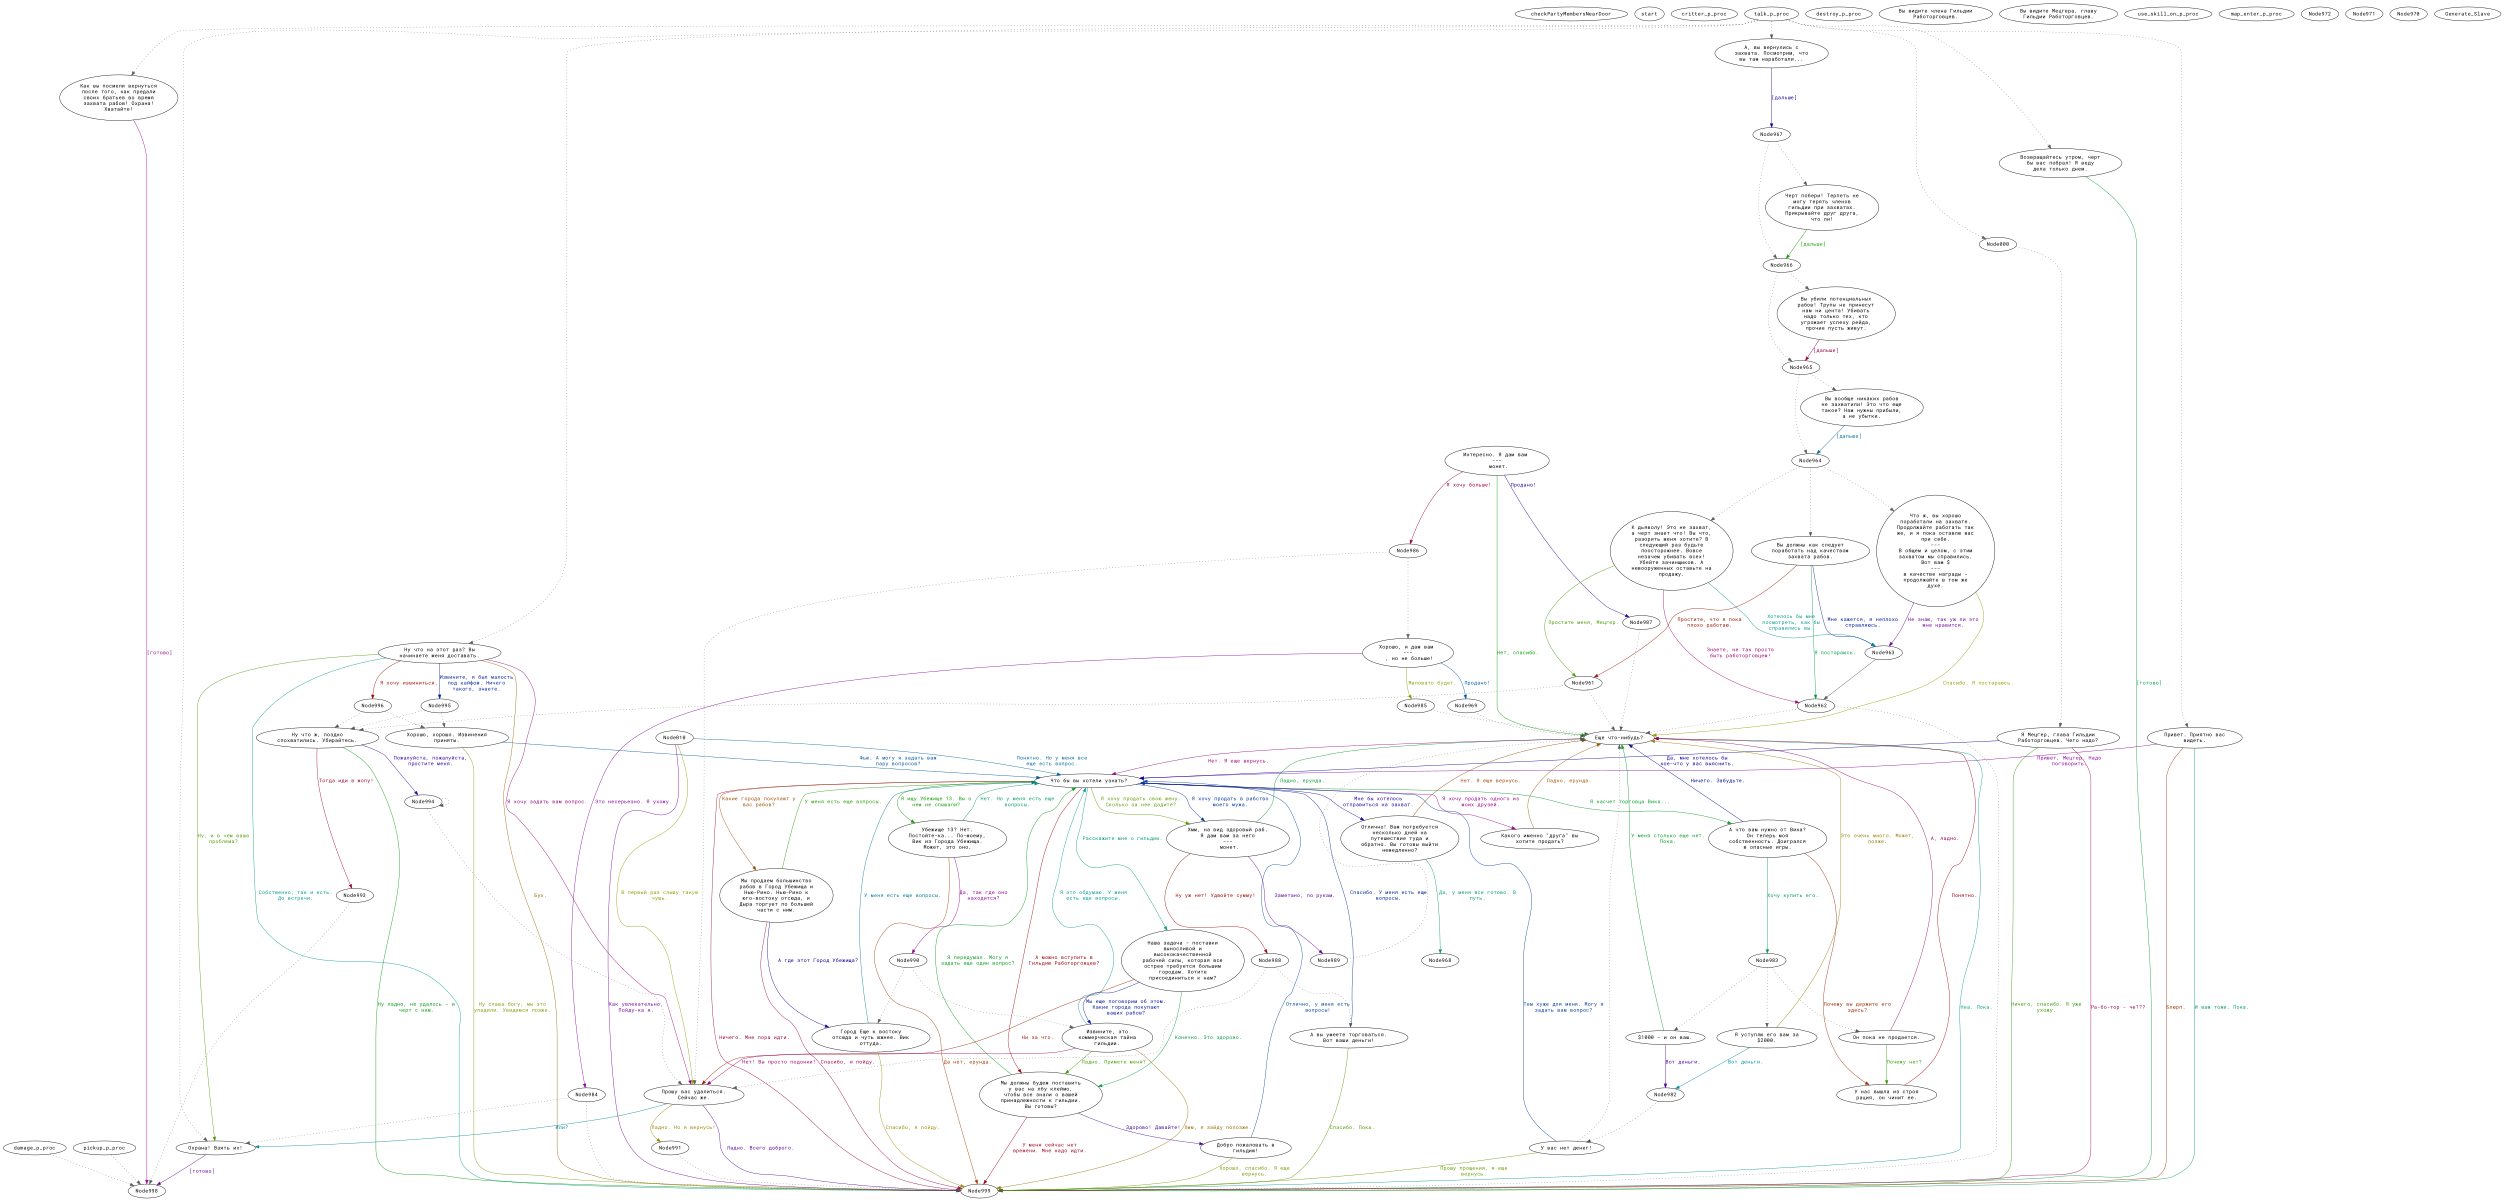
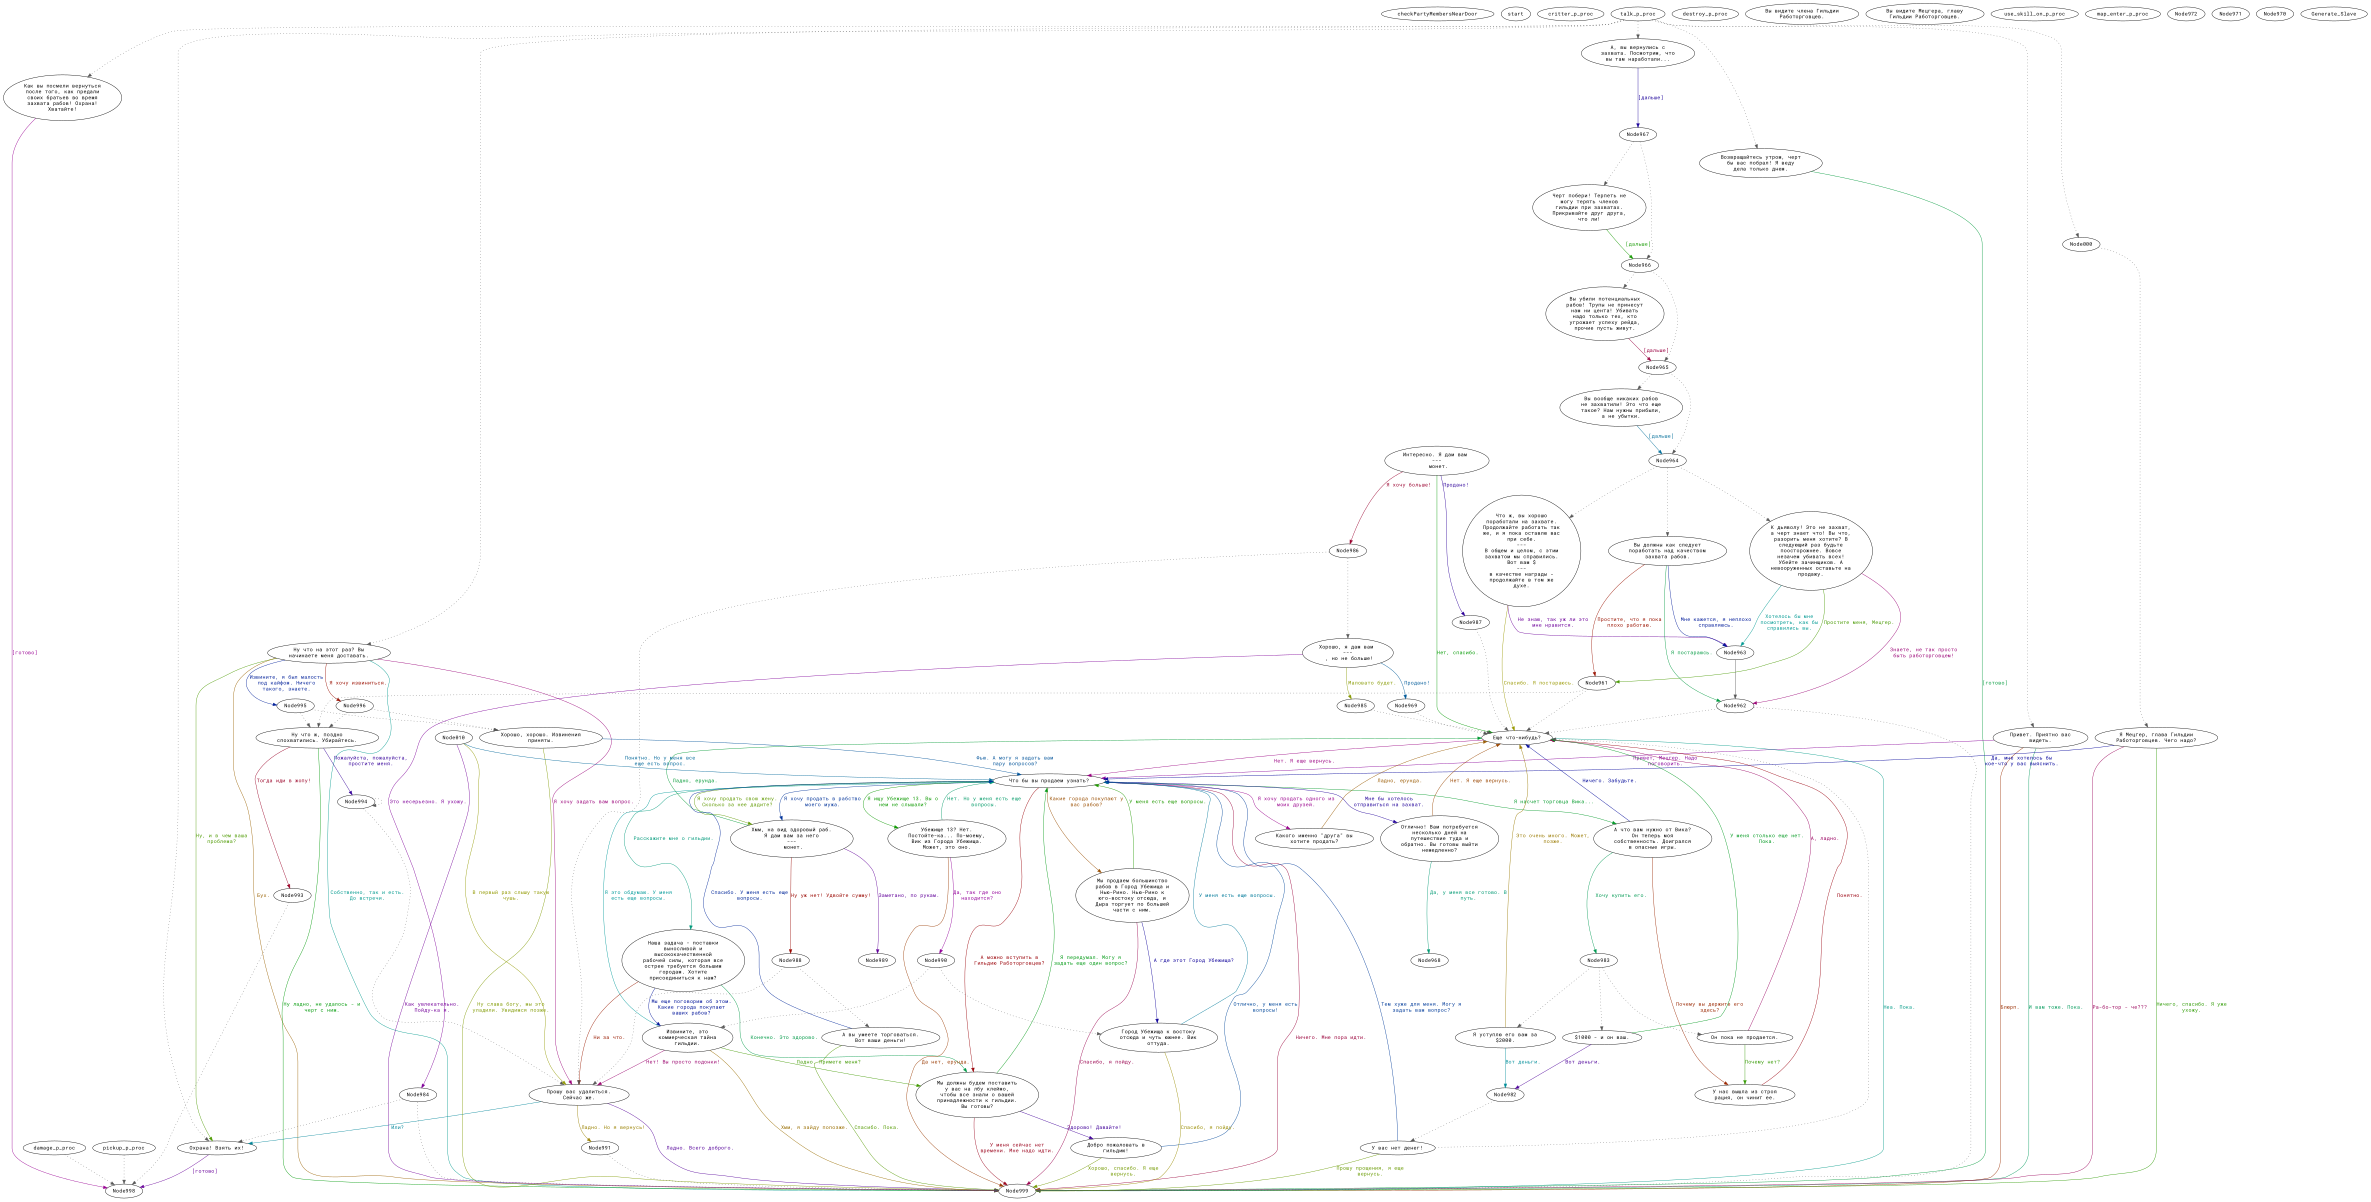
  digraph {
    fontname="Roboto Mono"
    node [color="#000000" fillcolor="#FFFFFF" fontname="Roboto Mono" style=filled]
    edge [color="#555555" fontname="Roboto Mono"]
    checkPartyMembersNearDoor
    start
    critter_p_proc
    pickup_p_proc
    Node998
    n6 [label="Охрана! Взять их!"]
    talk_p_proc
    n8 [label="Как вы посмели вернуться\nпосле того, как предали\nсвоих братьев во время\nзахвата рабов! Охрана!\nХватайте!"]
    n9 [label="А, вы вернулись с\nзахвата. Посмотрим, что\nвы там наработали..."]
    n10 [label="Возвращайтесь утром, черт\nбы вас побрал! Я веду\nдела только днем."]
    n11 [label="Ну что на этот раз? Вы\nначинаете меня доставать."]
    n12 [label="Привет. Приятно вас\nвидеть."]
    Node000
    Node967
    Node999
    Node996
    Node995
    n18 [label="Прошу вас удалиться.\nСейчас же."]
-   n19 [label="Что бы вы хотели узнать?"]
+   n19 [label="Что бы вы продаем узнать?"]
    n20 [label="Я Мецгер, глава Гильдии\nРаботорговцев. Чего надо?"]
    n21 [label="Черт побери! Терпеть не\nмогу терять членов\nгильдии при захватах.\nПрикрывайте друг друга,\nчто ли!"]
    Node966
    n23 [label="Ну что ж, поздно\nспохватились. Убирайтесь."]
    n24 [label="Хорошо, хорошо. Извинения\nприняты."]
    Node991
    n26 [label="А что вам нужно от Вика?\nОн теперь моя\nсобственность. Доигрался\nв опасные игры."]
    n27 [label="Мы должны будем поставить\nу вас на лбу клеймо,\nчтобы все знали о вашей\nпринадлежности к гильдии.\nВы готовы?"]
    n28 [label="Хмм, на вид здоровый раб.\nЯ дам вам за него\n---\n монет."]
    n29 [label="Какого именно \"друга\" вы\nхотите продать?"]
    n30 [label="Наша задача - поставки\nвыносливой и\nвысококачественной\nрабочей силы, которая все\nострее требуется большим\nгородам. Хотите\nприсоединиться к нам?"]
    n31 [label="Мы продаем большинство\nрабов в Город Убежища и\nНью-Рино. Нью-Рино к\nюго-востоку отсюда, и\nДыра торгует по большей\nчасти с ним."]
    n32 [label="Отлично! Вам потребуется\nнесколько дней на\nпутешествие туда и\nобратно. Вы готовы выйти\nнемедленно?"]
    n33 [label="Убежище 13? Нет.\nПостойте-ка... По-моему,\nВик из Города Убежища.\nМожет, это оно."]
    destroy_p_proc
    n35 [label="Вы видите члена Гильдии\nРаботорговцев."]
    n36 [label="Вы видите Мецгера, главу\nГильдии Работорговцев."]
    use_skill_on_p_proc
    damage_p_proc
    map_enter_p_proc
    Node994
    Node993
    n42 [label="Еще что-нибудь?"]
    Node983
    n44 [label="У нас вышла из строя\nрация, он чинит ее."]
    n45 [label="Добро пожаловать в\nгильдию!"]
    Node989
    Node988
    n48 [label="Извините, это\nкоммерческая тайна\nгильдии."]
-   n49 [label="Город Еще к востоку\nотсюда и чуть южнее. Вик\nоттуда."]
+   n49 [label="Город Убежища к востоку\nотсюда и чуть южнее. Вик\nоттуда."]
    Node968
    Node990
    n52 [label="Он пока не продается."]
    n53 [label="Я уступлю его вам за\n$2000."]
    n54 [label="$1000 - и он ваш."]
    n55 [label="А вы умеете торговаться.\nВот ваши деньги!"]
    Node010
    n57 [label="Интересно. Я дам вам \n---\n монет."]
    Node987
    Node986
    n60 [label="Хорошо, я дам вам \n---\n , но не больше!"]
    Node969
    Node985
    Node984
    Node982
    n65 [label="У вас нет денег!"]
    n66 [label="Вы убили потенциальных\nрабов! Трупы не принесут\nнам ни цента! Убивать\nнадо только тех, кто\nугрожает успеху рейда,\nпрочие пусть живут."]
    Node965
    n68 [label="Вы вообще никаких рабов\nне захватили! Это что еще\nтакое? Нам нужны прибыли,\nа не убытки."]
    Node964
    n70 [label="Что ж, вы хорошо\nпоработали на захвате.\nПродолжайте работать так\nже, и я пока оставлю вас\nпри себе.\n---\nВ общем и целом, с этим\nзахватом мы справились.\nВот вам $\n---\nв качестве награды -\nпродолжайте в том же\nдухе."]
    n71 [label="Вы должны как следует\nпоработать над качеством\nзахвата рабов."]
    n72 [label="К дьяволу! Это не захват,\nа черт знает что! Вы что,\nразорить меня хотите? В\nследующий раз будьте\nпоосторожнее. Вовсе\nнезачем убивать всех!\nУбейте зачинщиков. А\nневооруженных оставьте на\nпродажу."]
    Node963
    Node962
    Node961
    Node972
    Node971
    Node970
    Generate_Slave
    pickup_p_proc -> Node998 [style=dotted]
    n6 -> Node998 [color="#670099" fontcolor="#670099" label="[готово]"]
    talk_p_proc -> n6 [style=dotted]
    talk_p_proc -> n8 [style=dotted]
    talk_p_proc -> n9 [style=dotted]
    talk_p_proc -> n10 [style=dotted]
    talk_p_proc -> n11 [style=dotted]
    talk_p_proc -> n12 [style=dotted]
    talk_p_proc -> Node000 [style=dotted]
    n8 -> Node998 [color="#990093" fontcolor="#990093" label="[готово]"]
    n9 -> Node967 [color="#190099" fontcolor="#190099" label="[дальше]"]
    n10 -> Node999 [color="#00993A" fontcolor="#00993A" label="[готово]"]
    n11 -> n6 [color="#4C9900" fontcolor="#4C9900" label="Ну, и в чем ваша\nпроблема?"]
    n11 -> Node999 [color="#00998D" fontcolor="#00998D" label="Собственно, так и есть.\nДо встречи."]
    n11 -> Node999 [color="#996000" fontcolor="#996000" label="Бух."]
    n11 -> Node996 [color="#990E00" fontcolor="#990E00" label="Я хочу извиниться."]
    n11 -> Node995 [color="#001F99" fontcolor="#001F99" label="Извините, я был малость\nпод кайфом. Ничего\nтакого, знаете."]
    n11 -> n18 [color="#990078" fontcolor="#990078" label="Я хочу задать вам вопрос."]
    n12 -> Node999 [color="#00995A" fontcolor="#00995A" label="И вам тоже. Пока."]
    n12 -> Node999 [color="#992D00" fontcolor="#992D00" label="Блюрп."]
    n12 -> n19 [color="#870099" fontcolor="#870099" label="Привет, Мецгер. Надо\nпоговорить."]
    Node000 -> n20 [style=dotted]
    Node967 -> n21 [style=dotted]
    Node967 -> Node966 [style=dotted]
    Node996 -> n23 [style=dotted]
    Node996 -> n24 [style=dotted]
    Node995 -> n23 [style=dotted]
    Node995 -> n24 [style=dotted]
    n18 -> n6 [color="#008599" fontcolor="#008599" label="Или?"]
    n18 -> Node999 [color="#530099" fontcolor="#530099" label="Ладно. Всего доброго."]
    n18 -> Node991 [color="#998000" fontcolor="#998000" label="Ладно. Но я вернусь!"]
    n19 -> Node999 [color="#990039" fontcolor="#990039" label="Ничего. Мне пора идти."]
    n19 -> n26 [color="#009927" fontcolor="#009927" label="Я насчет торговца Вика..."]
    n19 -> n27 [color="#990006" fontcolor="#990006" label="А можно вступить в\nГильдию Работорговцев?"]
    n19 -> n28 [color="#003299" fontcolor="#003299" label="Я хочу продать в рабство\nмоего мужа."]
    n19 -> n28 [color="#5F9900" fontcolor="#5F9900" label="Я хочу продать свою жену.\nСколько за нее дадите?"]
    n19 -> n29 [color="#99008C" fontcolor="#99008C" label="Я хочу продать одного из\nмоих друзей."]
    n19 -> n30 [color="#00997A" fontcolor="#00997A" label="Расскажите мне о гильдии."]
    n19 -> n31 [color="#994D00" fontcolor="#994D00" label="Какие города покупают у\nвас рабов?"]
    n19 -> n32 [color="#200099" fontcolor="#200099" label="Мне бы хотелось\nотправиться на захват."]
    n19 -> n33 [color="#0C9900" fontcolor="#0C9900" label="Я ищу Убежище 13. Вы о\nнем не слышали?"]
    n20 -> Node999 [color="#2C9900" fontcolor="#2C9900" label="Ничего, спасибо. Я уже\nухожу."]
    n20 -> Node999 [color="#990059" fontcolor="#990059" label="Ра-бо-тор - че???"]
    n20 -> n19 [color="#010099" fontcolor="#010099" label="Да, мне хотелось бы\nкое-что у вас выяснить."]
    n21 -> Node966 [color="#149900" fontcolor="#149900" label="[дальше]"]
    Node966 -> n66 [style=dotted]
    Node966 -> Node965 [style=dotted]
    n23 -> Node999 [color="#009907" fontcolor="#009907" label="Ну ладно, не удалось - и\nчерт с ним."]
    n23 -> Node994 [color="#340099" fontcolor="#340099" label="Пожалуйста, пожалуйста,\nпростите меня."]
    n23 -> Node993 [color="#990025" fontcolor="#990025" label="Тогда иди в жопу!"]
    n24 -> Node999 [color="#7F9900" fontcolor="#7F9900" label="Ну слава богу, мы это\nуладили. Увидимся позже."]
    n24 -> n19 [color="#005299" fontcolor="#005299" label="Фью. А могу я задать вам\nпару вопросов?"]
    Node991 -> Node999 [style=dotted]
    n26 -> n42 [color="#000799" fontcolor="#000799" label="Ничего. Забудьте."]
    n26 -> Node983 [color="#009952" fontcolor="#009952" label="Хочу купить его."]
    n26 -> n44 [color="#992600" fontcolor="#992600" label="Почему вы держите его\nздесь?"]
    n27 -> Node999 [color="#990019" fontcolor="#990019" label="У меня сейчас нет\nвремени. Мне надо идти."]
    n27 -> n19 [color="#009913" fontcolor="#009913" label="Я передумал. Могу я\nзадать еще один вопрос?"]
    n27 -> n45 [color="#400099" fontcolor="#400099" label="Здорово! Давайте!"]
    n28 -> n42 [color="#009933" fontcolor="#009933" label="Ладно, ерунда."]
    n28 -> Node989 [color="#600099" fontcolor="#600099" label="Заметано, по рукам."]
    n28 -> Node988 [color="#990600" fontcolor="#990600" label="Ну уж нет! Удвойте сумму!"]
    n29 -> n42 [color="#995900" fontcolor="#995900" label="Ладно, ерунда."]
    n30 -> n18 [color="#991A00" fontcolor="#991A00" label="Ни за что."]
    n30 -> n27 [color="#009946" fontcolor="#009946" label="Конечно. Это здорово."]
    n30 -> n48 [color="#001399" fontcolor="#001399" label="Мы еще поговорим об этом.\nКакие города покупают\nваших рабов?"]
    n31 -> Node999 [color="#99004D" fontcolor="#99004D" label="Спасибо, я пойду."]
    n31 -> n19 [color="#209900" fontcolor="#209900" label="У меня есть еще вопросы."]
    n31 -> n49 [color="#0D0099" fontcolor="#0D0099" label="А где этот Город Убежища?"]
    n32 -> n42 [color="#994500" fontcolor="#994500" label="Нет. Я еще вернусь."]
    n32 -> Node968 [color="#009972" fontcolor="#009972" label="Да, у меня все готово. В\nпуть."]
    n33 -> Node999 [color="#993900" fontcolor="#993900" label="Да нет, ерунда."]
    n33 -> n19 [color="#009966" fontcolor="#009966" label="Нет. Но у меня есть еще\nвопросы."]
    n33 -> Node990 [color="#930099" fontcolor="#930099" label="Да, так где оно\nнаходится?"]
    damage_p_proc -> Node998 [style=dotted]
    Node994 -> n18 [style=dotted]
    Node994 -> Node994 [style=dotted]
    Node993 -> Node998 [style=dotted]
    n42 -> Node999 [color="#009986" fontcolor="#009986" label="Неа. Пока."]
    n42 -> n19 [color="#990080" fontcolor="#990080" label="Нет. Я еще вернусь."]
    Node983 -> n52 [style=dotted]
    Node983 -> n53 [style=dotted]
    Node983 -> n54 [style=dotted]
    n44 -> n42 [color="#99000D" fontcolor="#99000D" label="Понятно."]
    n45 -> Node999 [color="#739900" fontcolor="#739900" label="Хорошо, спасибо. Я еще\nвернусь."]
    n45 -> n19 [color="#004699" fontcolor="#004699" label="Отлично, у меня есть\nвопросы!"]
-   Node989 -> n42 [style=dotted]
    Node988 -> n18 [style=dotted]
    Node988 -> n55 [style=dotted]
    n48 -> Node999 [color="#996D00" fontcolor="#996D00" label="Хмм, я зайду попозже."]
    n48 -> n18 [color="#99006C" fontcolor="#99006C" label="Нет! Вы просто подонки!"]
    n48 -> n19 [color="#009999" fontcolor="#009999" label="Я это обдумаю. У меня\nесть еще вопросы."]
    n48 -> n27 [color="#409900" fontcolor="#409900" label="Ладно. Примете меня?"]
    n49 -> Node999 [color="#998C00" fontcolor="#998C00" label="Спасибо, я пойду."]
    n49 -> n19 [color="#007999" fontcolor="#007999" label="У меня есть еще вопросы."]
    Node990 -> n48 [style=dotted]
    Node990 -> n49 [style=dotted]
    n52 -> n42 [color="#990060" fontcolor="#990060" label="А, ладно."]
    n52 -> n44 [color="#339900" fontcolor="#339900" label="Почему нет?"]
    n53 -> n42 [color="#997900" fontcolor="#997900" label="Это очень много. Может,\nпозже."]
    n53 -> Node982 [color="#008D99" fontcolor="#008D99" label="Вот деньги."]
    n54 -> n42 [color="#00991F" fontcolor="#00991F" label="У меня столько еще нет.\nПока."]
    n54 -> Node982 [color="#4C0099" fontcolor="#4C0099" label="Вот деньги."]
    n55 -> Node999 [color="#539900" fontcolor="#539900" label="Спасибо. Пока."]
    n55 -> n19 [color="#002699" fontcolor="#002699" label="Спасибо. У меня есть еще\nвопросы."]
    Node010 -> Node999 [color="#730099" fontcolor="#730099" label="Как увлекательно.\nПойду-ка я."]
    Node010 -> n18 [color="#929900" fontcolor="#929900" label="В первый раз слышу такую\nчушь."]
    Node010 -> n19 [color="#006699" fontcolor="#006699" label="Понятно. Но у меня все\nеще есть вопрос."]
    n57 -> n42 [color="#009900" fontcolor="#009900" label="Нет, спасибо."]
    n57 -> Node987 [color="#2C0099" fontcolor="#2C0099" label="Продано!"]
    n57 -> Node986 [color="#99002D" fontcolor="#99002D" label="Я хочу больше!"]
    Node987 -> n42 [style=dotted]
    Node986 -> n18 [style=dotted]
    Node986 -> n60 [style=dotted]
    n60 -> Node969 [color="#005A99" fontcolor="#005A99" label="Продано!"]
    n60 -> Node985 [color="#869900" fontcolor="#869900" label="Маловато будет."]
    n60 -> Node984 [color="#7F0099" fontcolor="#7F0099" label="Это несерьезно. Я ухожу."]
    Node969 -> n42 [style=dotted]
    Node985 -> n42 [style=dotted]
    Node984 -> n6 [style=dotted]
    Node984 -> Node999 [style=dotted]
    Node982 -> n65 [style=dotted]
    n65 -> Node999 [color="#679900" fontcolor="#679900" label="Прошу прощения, я еще\nвернусь."]
    n65 -> n19 [color="#003A99" fontcolor="#003A99" label="Тем хуже для меня. Могу я\nзадать вам вопрос?"]
    n65 -> n42 [style=dotted]
    n66 -> Node965 [color="#990040" fontcolor="#990040" label="[дальше]"]
    Node965 -> n68 [style=dotted]
    Node965 -> Node964 [style=dotted]
    n68 -> Node964 [color="#006D99" fontcolor="#006D99" label="[дальше]"]
    Node964 -> n70 [style=dotted]
    Node964 -> n71 [style=dotted]
    Node964 -> n72 [style=dotted]
    n70 -> n42 [color="#999800" fontcolor="#999800" label="Спасибо. Я постараюсь."]
    n70 -> Node963 [color="#6C0099" fontcolor="#6C0099" label="Не знаю, так уж ли это\nмне нравится."]
    n71 -> Node963 [color="#001A99" fontcolor="#001A99" label="Мне кажется, я неплохо\nсправляюсь."]
    n71 -> Node962 [color="#00993F" fontcolor="#00993F" label="Я постараюсь."]
    n71 -> Node961 [color="#991200" fontcolor="#991200" label="Простите, что я пока\nплохо работаю."]
    n72 -> Node963 [color="#009992" fontcolor="#009992" label="Хотелось бы мне\nпосмотреть, как бы\nсправились вы."]
    n72 -> Node962 [color="#990074" fontcolor="#990074" label="Знаете, не так просто\nбыть работорговцем!"]
    n72 -> Node961 [color="#479900" fontcolor="#479900" label="Простите меня, Мецгер."]
    Node963 -> Node962 [style=solid]
    Node962 -> Node999 [style=dotted]
    Node962 -> n42 [style=dotted]
    Node961 -> n23 [style=dotted]
    Node961 -> n42 [style=dotted]
  }
